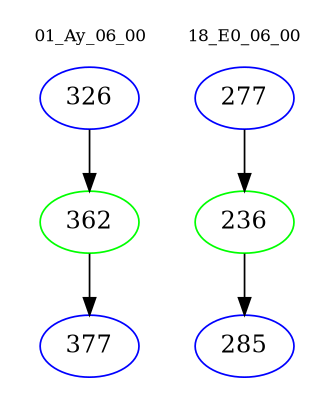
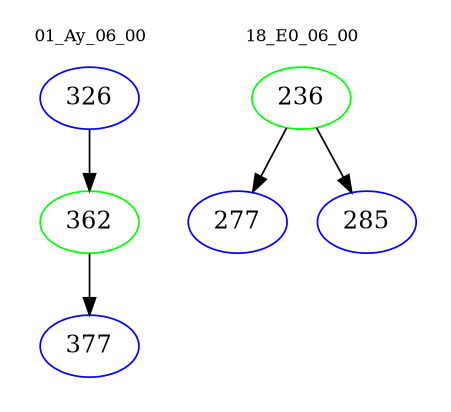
  digraph {
    node [color=blue]
    edge [color=black]
    n1 [label=326]
    n2 [color=green label=362]
    n3 [label=377]
    n4 [label=277]
    n5 [color=green label=236]
    n6 [label=285]
    subgraph cluster_1 {
      color=white
      fontsize=10
      label="01_Ay_06_00"
      n1
      n2
      n3
    }
    subgraph cluster_2 {
      color=white
      fontsize=10
      label="18_E0_06_00"
      n4
      n5
      n6
    }
    n1 -> n2
    n2 -> n3
-   n4 -> n5
+   n5 -> n4
    n5 -> n6
  }
